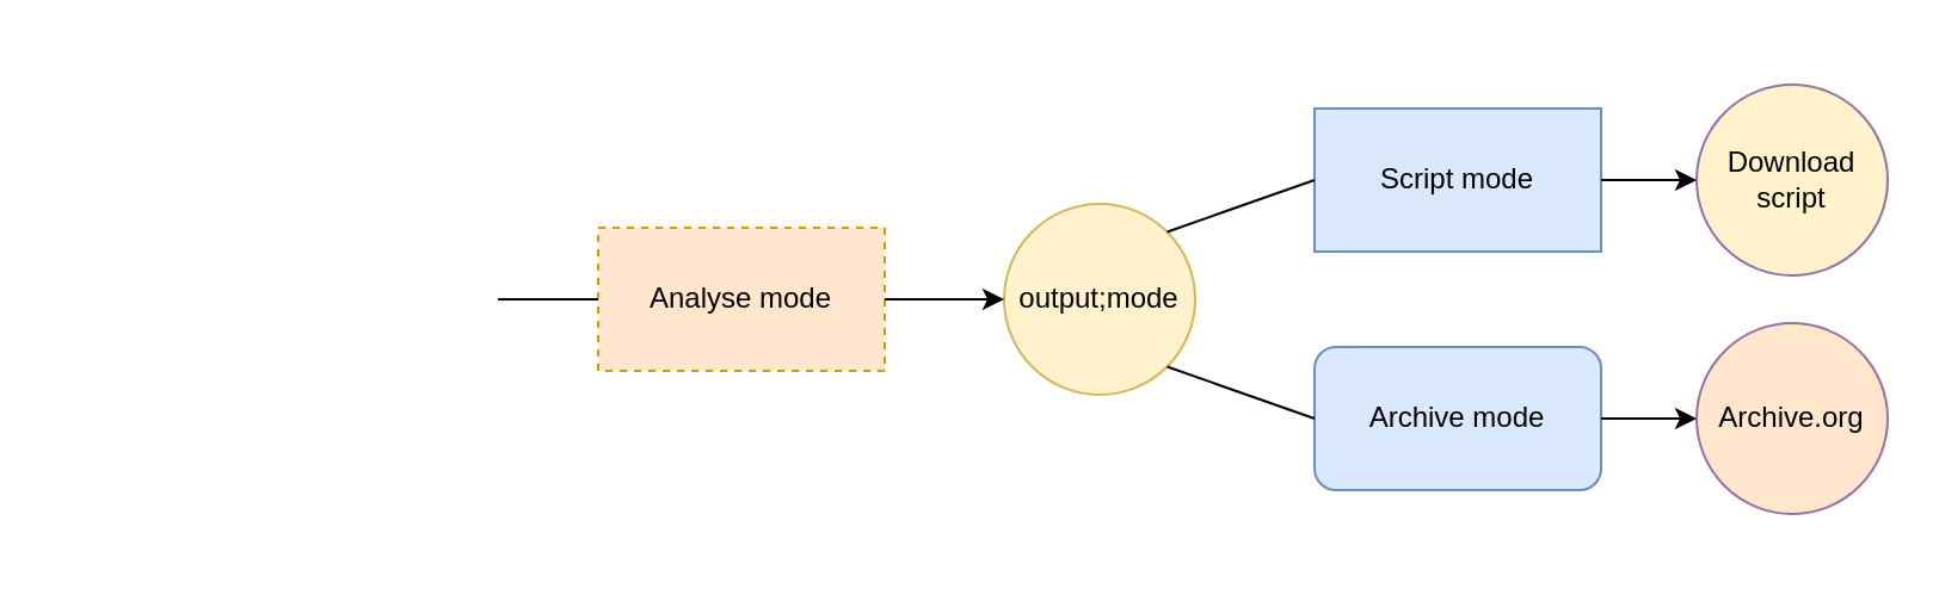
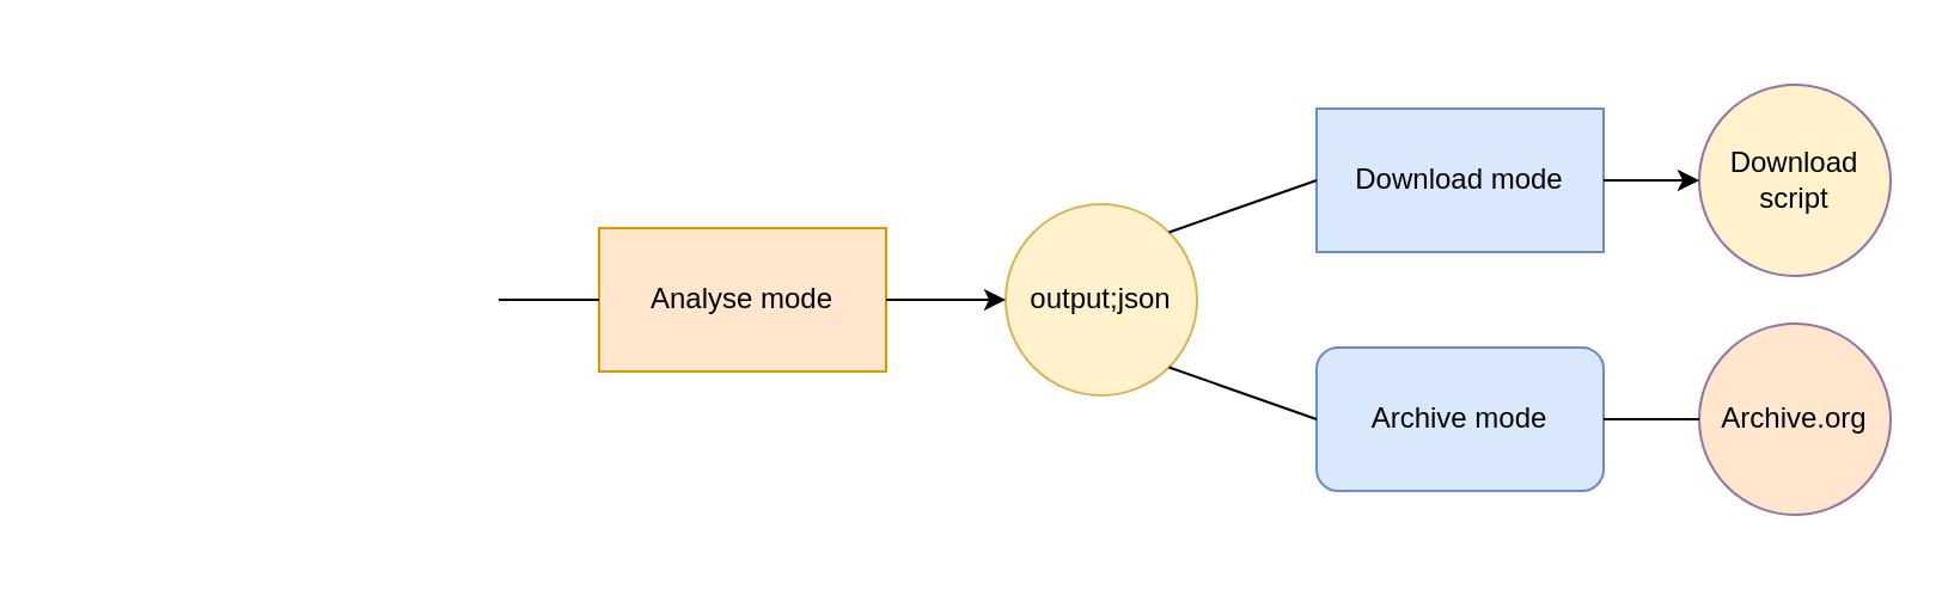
  <mxCell id="0" />
  <mxCell id="1" parent="0" />
  <mxCell id="2" value="" style="shape=image;verticalLabelPosition=bottom;labelBackgroundColor=default;verticalAlign=top;aspect=fixed;imageAspect=0;image=https://upload.wikimedia.org/wikipedia/commons/thumb/d/dd/MediaWiki-2020-logo.svg/1200px-MediaWiki-2020-logo.svg.png;" parent="1" vertex="1"><mxGeometry x="20" y="20.56" width="188" height="208.89" as="geometry" /></mxCell>
- <mxCell id="3" value="Analyse mode" style="rounded=0;whiteSpace=wrap;html=1;fillColor=#ffe6cc;strokeColor=#d79b00;dashed=1;" parent="1" vertex="1"><mxGeometry x="250" y="95" width="120" height="60" as="geometry" /></mxCell>
- <mxCell id="4" value="Script mode" style="rounded=0;whiteSpace=wrap;html=1;fillColor=#dae8fc;strokeColor=#6c8ebf;" parent="1" vertex="1"><mxGeometry x="550" y="45" width="120" height="60" as="geometry" /></mxCell>
+ <mxCell id="3" value="Analyse mode" style="rounded=0;whiteSpace=wrap;html=1;fillColor=#ffe6cc;strokeColor=#d79b00;" parent="1" vertex="1"><mxGeometry x="250" y="95" width="120" height="60" as="geometry" /></mxCell>
+ <mxCell id="4" value="Download mode" style="rounded=0;whiteSpace=wrap;html=1;fillColor=#dae8fc;strokeColor=#6c8ebf;" parent="1" vertex="1"><mxGeometry x="550" y="45" width="120" height="60" as="geometry" /></mxCell>
  <mxCell id="5" value="Archive mode" style="whiteSpace=wrap;html=1;fillColor=#dae8fc;strokeColor=#6c8ebf;rounded=1;" parent="1" vertex="1"><mxGeometry x="550" y="145" width="120" height="60" as="geometry" /></mxCell>
- <mxCell id="6" value="output;mode" style="ellipse;whiteSpace=wrap;html=1;aspect=fixed;fillColor=#fff2cc;strokeColor=#d6b656;" parent="1" vertex="1"><mxGeometry x="420" y="85" width="80" height="80" as="geometry" /></mxCell>
+ <mxCell id="6" value="output;json" style="ellipse;whiteSpace=wrap;html=1;aspect=fixed;fillColor=#fff2cc;strokeColor=#d6b656;" parent="1" vertex="1"><mxGeometry x="420" y="85" width="80" height="80" as="geometry" /></mxCell>
  <mxCell id="7" value="" style="endArrow=classic;html=1;rounded=0;exitX=1;exitY=0.5;exitDx=0;exitDy=0;entryX=0;entryY=0.5;entryDx=0;entryDy=0;" parent="1" source="3" target="6" edge="1"><mxGeometry width="50" height="50" relative="1" as="geometry"><mxPoint x="380" y="225" as="sourcePoint" /><mxPoint x="430" y="175" as="targetPoint" /></mxGeometry></mxCell>
  <mxCell id="8" value="Archive.org" style="ellipse;whiteSpace=wrap;html=1;aspect=fixed;fillColor=#ffe6cc;strokeColor=#9673a6;" parent="1" vertex="1"><mxGeometry x="710" y="135" width="80" height="80" as="geometry" /></mxCell>
  <mxCell id="9" value="&lt;div&gt;Download&lt;/div&gt;&lt;div&gt;script&lt;/div&gt;" style="ellipse;whiteSpace=wrap;html=1;aspect=fixed;fillColor=#fff2cc;strokeColor=#9673a6;" parent="1" vertex="1"><mxGeometry x="710" y="35" width="80" height="80" as="geometry" /></mxCell>
  <mxCell id="10" value="" style="endArrow=classic;html=1;rounded=0;exitX=1;exitY=0.5;exitDx=0;exitDy=0;" parent="1" source="4" target="9" edge="1"><mxGeometry width="50" height="50" relative="1" as="geometry"><mxPoint x="380" y="225" as="sourcePoint" /><mxPoint x="430" y="175" as="targetPoint" /></mxGeometry></mxCell>
- <mxCell id="11" value="" style="endArrow=classic;html=1;rounded=0;entryX=0;entryY=0.5;entryDx=0;entryDy=0;" parent="1" source="5" target="8" edge="1"><mxGeometry width="50" height="50" relative="1" as="geometry"><mxPoint x="380" y="225" as="sourcePoint" /><mxPoint x="430" y="175" as="targetPoint" /></mxGeometry></mxCell>
+ <mxCell id="11" value="" style="endArrow=none;html=1;rounded=0;entryX=0;entryY=0.5;entryDx=0;entryDy=0;" parent="1" source="5" target="8" edge="1"><mxGeometry width="50" height="50" relative="1" as="geometry"><mxPoint x="380" y="225" as="sourcePoint" /><mxPoint x="430" y="175" as="targetPoint" /></mxGeometry></mxCell>
  <mxCell id="12" value="" style="endArrow=none;html=1;rounded=0;exitX=1;exitY=0.5;exitDx=0;exitDy=0;" parent="1" source="2" target="3" edge="1"><mxGeometry width="50" height="50" relative="1" as="geometry"><mxPoint x="300" y="265" as="sourcePoint" /><mxPoint x="350" y="215" as="targetPoint" /></mxGeometry></mxCell>
  <mxCell id="13" value="" style="endArrow=none;html=1;rounded=0;entryX=0;entryY=0.5;entryDx=0;entryDy=0;exitX=1;exitY=0;exitDx=0;exitDy=0;" parent="1" source="6" target="4" edge="1"><mxGeometry width="50" height="50" relative="1" as="geometry"><mxPoint x="420" y="265" as="sourcePoint" /><mxPoint x="470" y="215" as="targetPoint" /></mxGeometry></mxCell>
  <mxCell id="14" value="" style="endArrow=none;html=1;rounded=0;entryX=0;entryY=0.5;entryDx=0;entryDy=0;exitX=1;exitY=1;exitDx=0;exitDy=0;" parent="1" source="6" target="5" edge="1"><mxGeometry width="50" height="50" relative="1" as="geometry"><mxPoint x="450" y="255" as="sourcePoint" /><mxPoint x="500" y="205" as="targetPoint" /></mxGeometry></mxCell>
